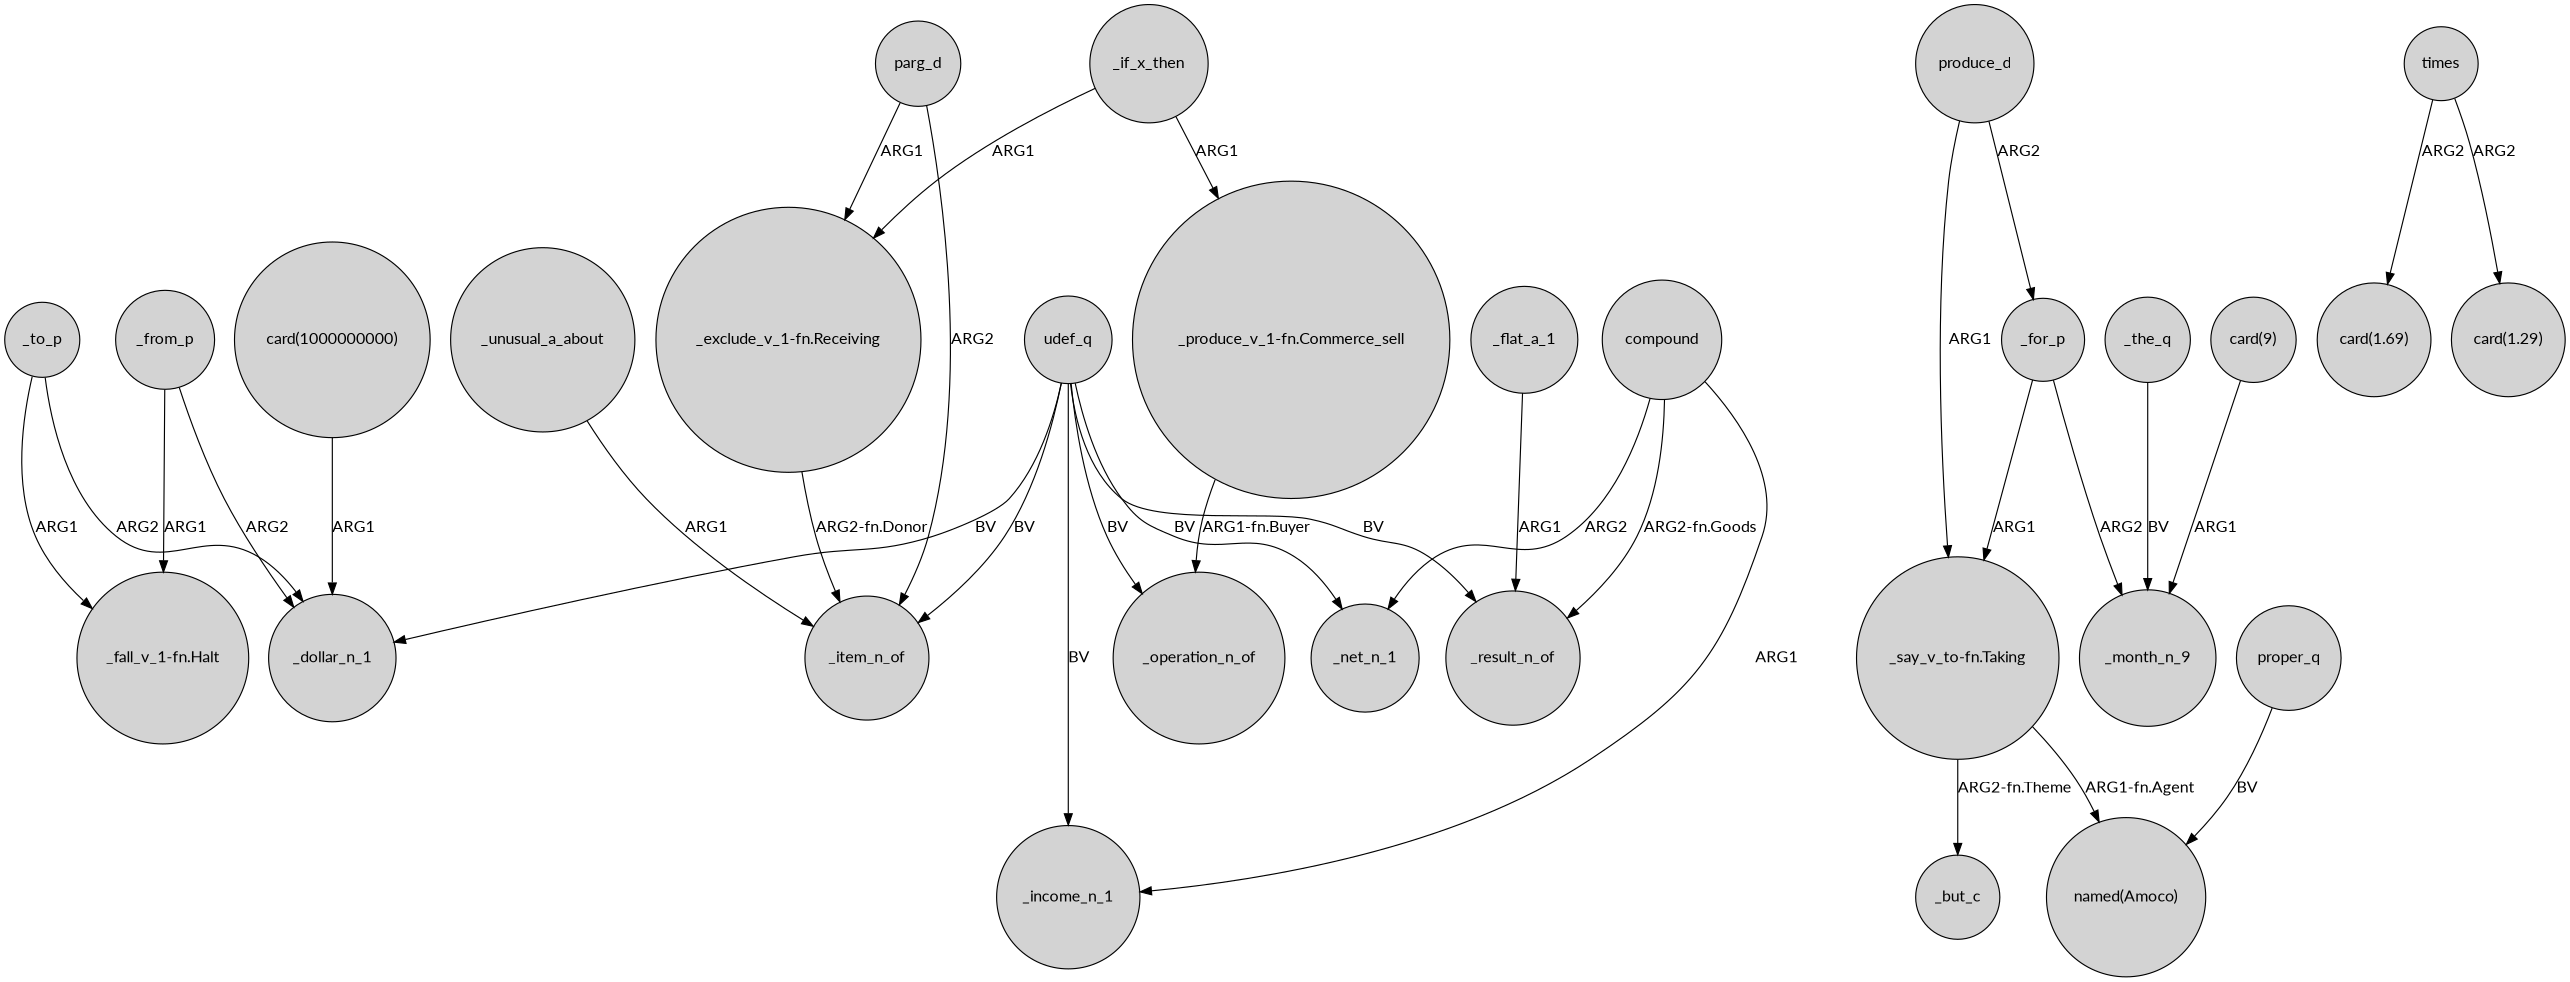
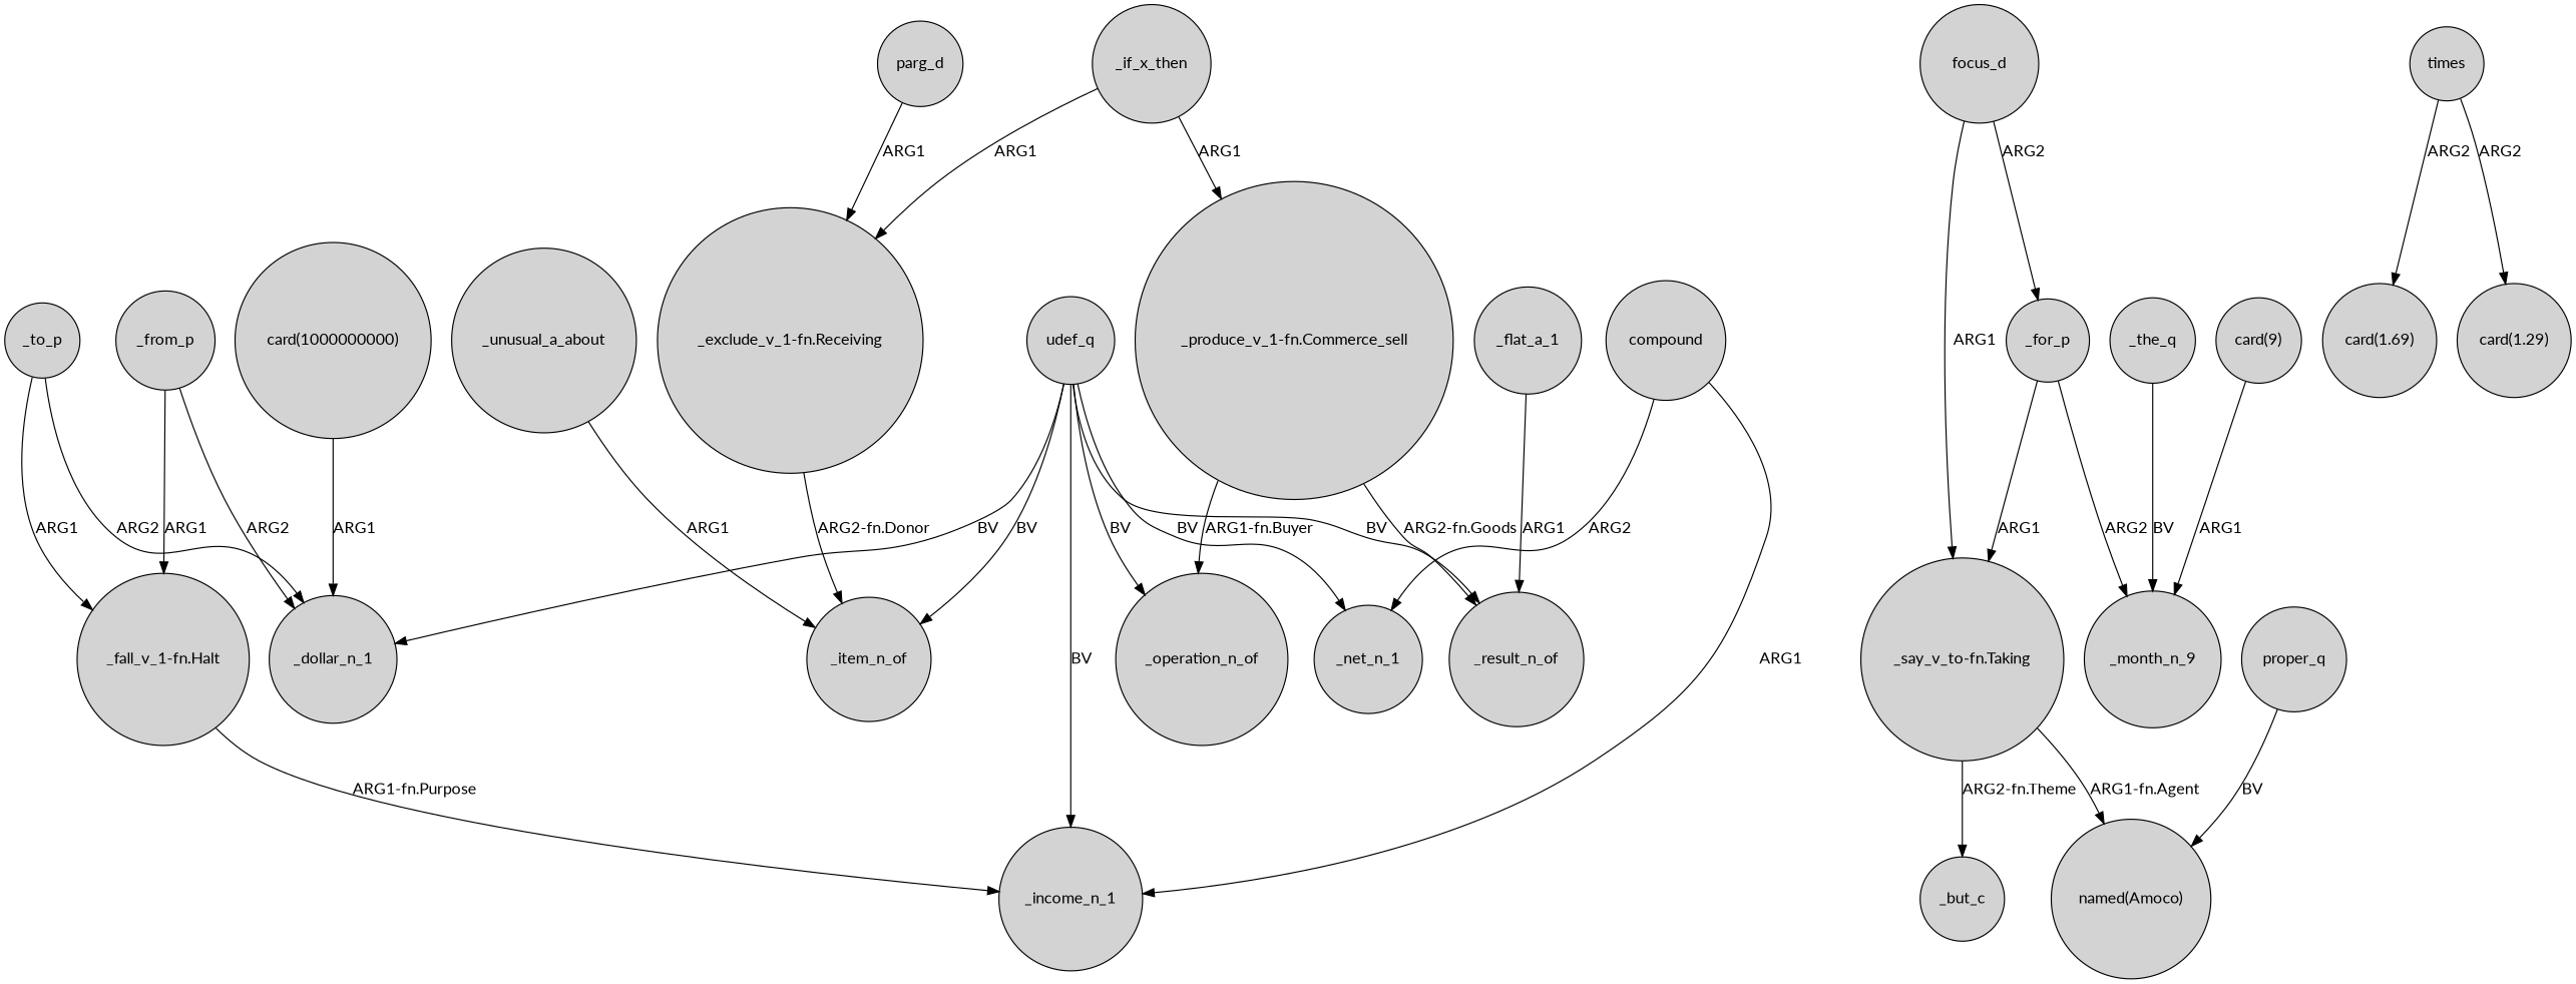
  digraph {
    fontname=Lato
    node [fontname=Lato shape=circle style=filled]
    edge [fontname=Lato]
    "card(1000000000)"
    _dollar_n_1
    "_exclude_v_1-fn.Receiving"
    _item_n_of
    compound
    _net_n_1
    _income_n_1
    _unusual_a_about
    parg_d
-   focus_d [label=produce_d]
+   focus_d
    "_say_v_to-fn.Taking"
    _for_p
    _but_c
    "named(Amoco)"
    n15 [label=_month_n_9]
    _the_q
    udef_q
    _operation_n_of
    _result_n_of
    _from_p
    "_fall_v_1-fn.Halt"
    times
    "card(1.69)"
    "card(1.29)"
    _to_p
    "_produce_v_1-fn.Commerce_sell"
    proper_q
    _flat_a_1
    "card(9)"
    _if_x_then
    "card(1000000000)" -> _dollar_n_1 [label=ARG1]
    "_exclude_v_1-fn.Receiving" -> _item_n_of [label="ARG2-fn.Donor"]
    compound -> _net_n_1 [label=ARG2]
    compound -> _income_n_1 [label=ARG1]
    _unusual_a_about -> _item_n_of [label=ARG1]
    parg_d -> "_exclude_v_1-fn.Receiving" [label=ARG1]
-   parg_d -> _item_n_of [label=ARG2]
    focus_d -> "_say_v_to-fn.Taking" [label=ARG1]
    focus_d -> _for_p [label=ARG2]
    "_say_v_to-fn.Taking" -> _but_c [label="ARG2-fn.Theme"]
    "_say_v_to-fn.Taking" -> "named(Amoco)" [label="ARG1-fn.Agent"]
    _for_p -> "_say_v_to-fn.Taking" [label=ARG1]
    _for_p -> n15 [label=ARG2]
    _the_q -> n15 [label=BV]
    udef_q -> _dollar_n_1 [label=BV]
    udef_q -> _item_n_of [label=BV]
    udef_q -> _net_n_1 [label=BV]
    udef_q -> _income_n_1 [label=BV]
    udef_q -> _operation_n_of [label=BV]
    udef_q -> _result_n_of [label=BV]
    _from_p -> _dollar_n_1 [label=ARG2]
    _from_p -> "_fall_v_1-fn.Halt" [label=ARG1]
+   "_fall_v_1-fn.Halt" -> _income_n_1 [label="ARG1-fn.Purpose"]
    times -> "card(1.69)" [label=ARG2]
    times -> "card(1.29)" [label=ARG2]
    _to_p -> _dollar_n_1 [label=ARG2]
    _to_p -> "_fall_v_1-fn.Halt" [label=ARG1]
    "_produce_v_1-fn.Commerce_sell" -> _operation_n_of [label="ARG1-fn.Buyer"]
-   compound -> _result_n_of [label="ARG2-fn.Goods"]
+   "_produce_v_1-fn.Commerce_sell" -> _result_n_of [label="ARG2-fn.Goods"]
    proper_q -> "named(Amoco)" [label=BV]
    _flat_a_1 -> _result_n_of [label=ARG1]
    "card(9)" -> n15 [label=ARG1]
    _if_x_then -> "_exclude_v_1-fn.Receiving" [label=ARG1]
    _if_x_then -> "_produce_v_1-fn.Commerce_sell" [label=ARG1]
  }
